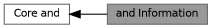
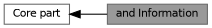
  digraph {
    rankdir=LR
    node [fontname=Helvetica fontsize=10 shape=box style=filled]
    n1 [color=gray40 fillcolor=grey60 fontcolor=black height=0.2 label="and Information" width=0.4]
-   n2 [color=grey40 fillcolor=white height=0.2 label="Core and" width=0.4]
+   n2 [color=grey40 fillcolor=white height=0.2 label="Core part" width=0.4]
    n2 -> n1 [dir=back fontname=Helvetica fontsize=10 labelfontname=Helvetica labelfontsize=10 shape=plaintext style=solid]
  }
